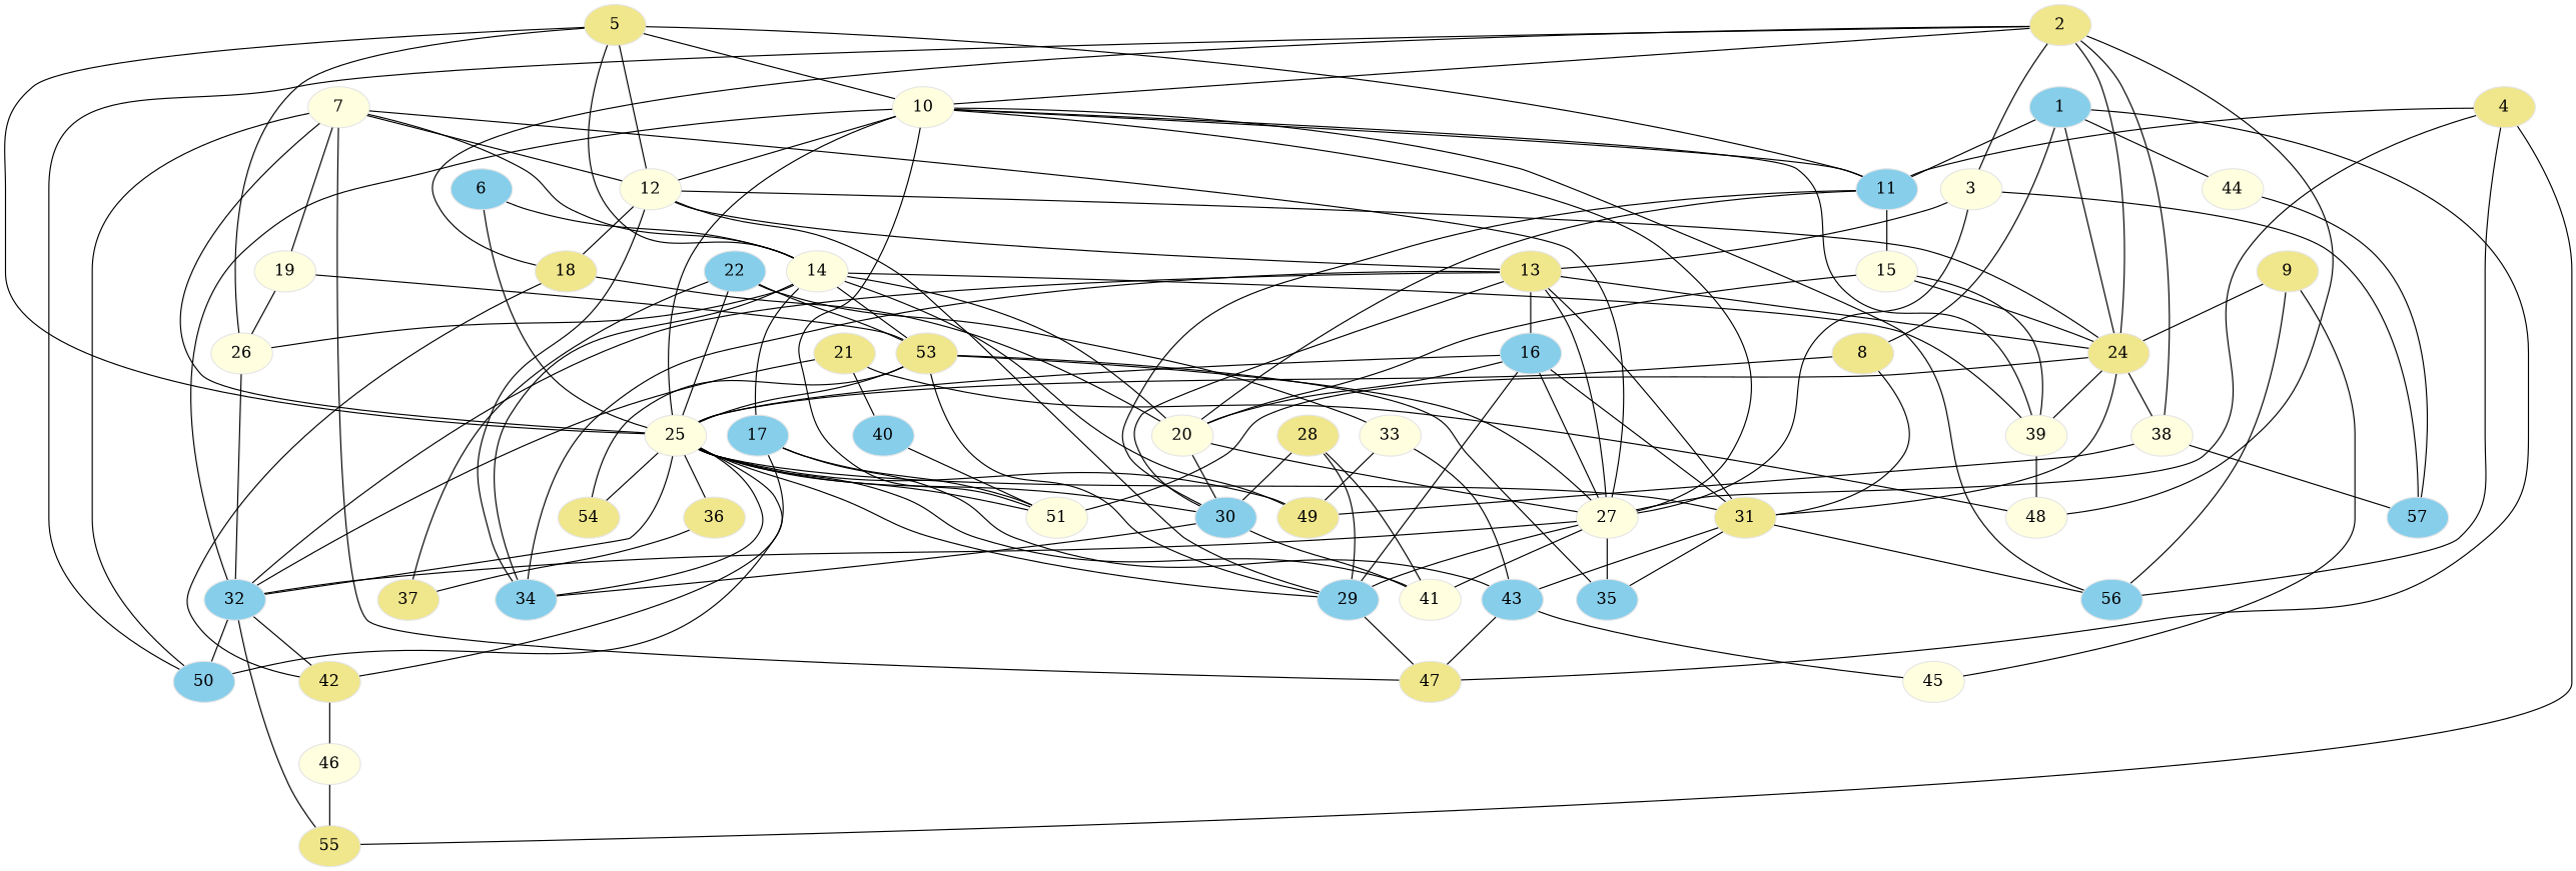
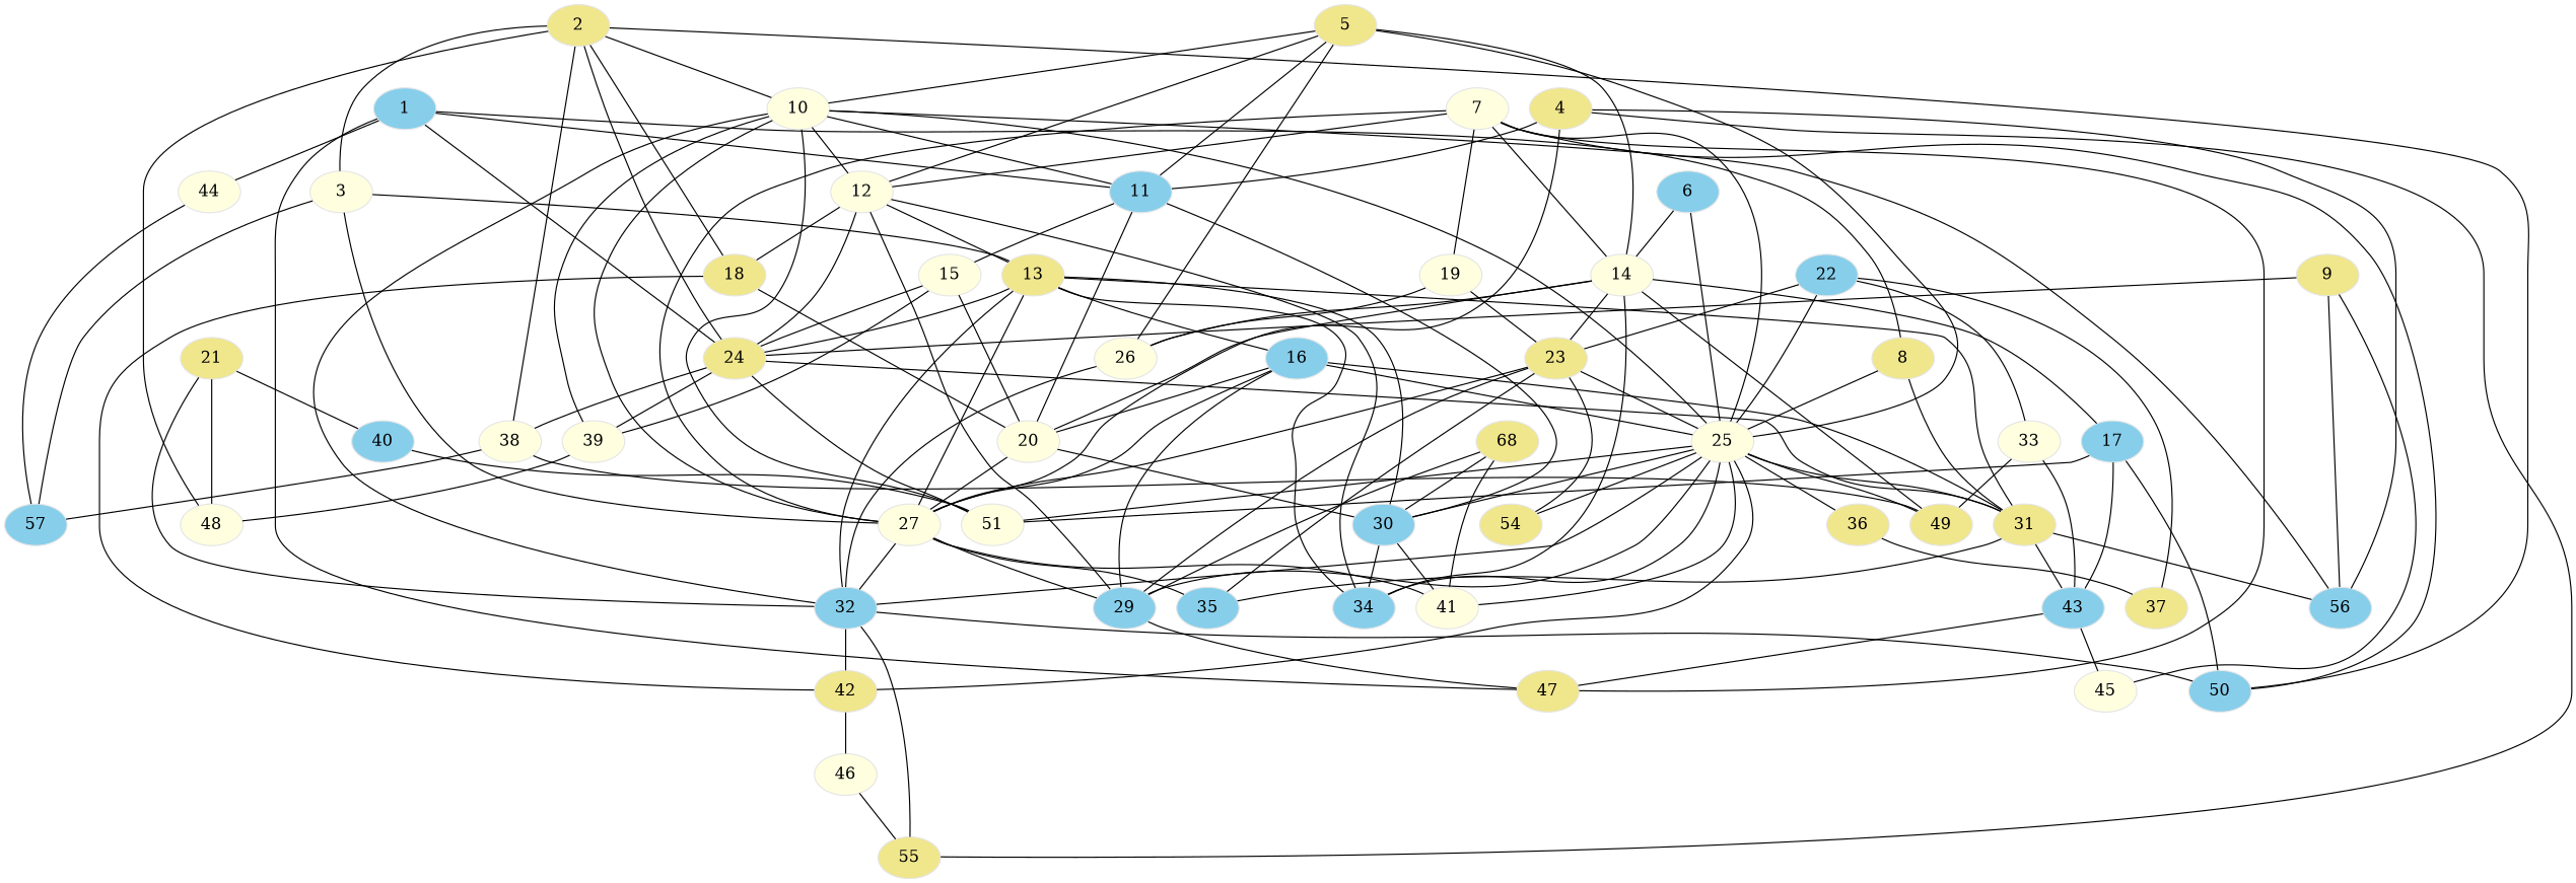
  graph {
    node [color=gray90 fillcolor=lightyellow style=filled]
    edge [weight=1.0]
    1 [fillcolor=skyblue]
    8 [fillcolor=khaki]
    11 [fillcolor=skyblue]
    24 [fillcolor=khaki]
    44
    47 [fillcolor=khaki]
    25
    31 [fillcolor=khaki]
    15
    20
    30 [fillcolor=skyblue]
    38
    39
    51
    57 [fillcolor=skyblue]
    2 [fillcolor=khaki]
    3
    10
    18 [fillcolor=khaki]
    48
    50 [fillcolor=skyblue]
    13 [fillcolor=khaki]
    27
    56 [fillcolor=skyblue]
    12
    32 [fillcolor=skyblue]
    42 [fillcolor=khaki]
    49 [fillcolor=khaki]
    34 [fillcolor=skyblue]
    16 [fillcolor=skyblue]
    29 [fillcolor=skyblue]
    35 [fillcolor=skyblue]
    41
    4 [fillcolor=khaki]
    55 [fillcolor=khaki]
    5 [fillcolor=khaki]
    14
    26
    17 [fillcolor=skyblue]
-   23 [fillcolor=khaki label=53]
+   23 [fillcolor=khaki]
    54 [fillcolor=khaki]
    36 [fillcolor=khaki]
    6 [fillcolor=skyblue]
    7
    19
    43 [fillcolor=skyblue]
    9 [fillcolor=khaki]
    45
    46
    21 [fillcolor=khaki]
    40 [fillcolor=skyblue]
    22 [fillcolor=skyblue]
    33
    37 [fillcolor=khaki]
-   28 [fillcolor=khaki]
+   28 [fillcolor=khaki label=68]
    1 -- 8
    1 -- 11
    1 -- 24
    1 -- 44
    1 -- 47
    8 -- 25
    8 -- 31
    11 -- 15
    11 -- 20
    11 -- 30
    24 -- 31
    24 -- 38
    24 -- 39
    24 -- 51
    44 -- 57
    25 -- 31
    25 -- 30
    25 -- 51
    25 -- 32
    25 -- 42
    25 -- 49
    25 -- 34
    25 -- 29
    25 -- 41
    25 -- 54 [weight=2.0]
    25 -- 36 [weight=2.0]
    31 -- 56
    31 -- 35
    31 -- 43
    15 -- 24
    15 -- 20
    15 -- 39
    20 -- 30
    20 -- 27
    30 -- 34
    30 -- 41
    38 -- 57
    38 -- 49
    39 -- 48
    2 -- 24 [weight=3.0]
    2 -- 38
    2 -- 3
    2 -- 10 [weight=2.0]
    2 -- 18
    2 -- 48
    2 -- 50
    3 -- 57
    3 -- 13
    3 -- 27
    10 -- 11
    10 -- 25 [weight=2.0]
    10 -- 39
    10 -- 51
    10 -- 27
    10 -- 56
    10 -- 12
    10 -- 32 [weight=2.0]
    18 -- 20
    18 -- 42
    13 -- 24
    13 -- 31
    13 -- 30
    13 -- 27
    13 -- 32
    13 -- 34
    13 -- 16
    27 -- 32
    27 -- 29
    27 -- 35
    27 -- 41
    12 -- 24
    12 -- 18 [weight=4.0]
    12 -- 13
    12 -- 34
    12 -- 29
    32 -- 50 [weight=2.0]
    32 -- 42
    32 -- 55
    42 -- 46
    16 -- 25 [weight=2.0]
    16 -- 31
    16 -- 20
    16 -- 27 [weight=3.0]
    16 -- 29
    29 -- 47
    4 -- 11
    4 -- 27
    4 -- 56
    4 -- 55
    5 -- 11
    5 -- 25
    5 -- 10
    5 -- 12
    5 -- 14
    5 -- 26
    14 -- 20
-   14 -- 39
    14 -- 49
    14 -- 34
    14 -- 26
    14 -- 17
    14 -- 23
    26 -- 32 [weight=2.0]
    17 -- 51
    17 -- 50
    17 -- 43
    23 -- 25
    23 -- 27
    23 -- 29
    23 -- 35
    23 -- 54
    36 -- 37
    6 -- 25
    6 -- 14
    7 -- 47
    7 -- 25
    7 -- 50
    7 -- 27
    7 -- 12
    7 -- 14
    7 -- 19 [weight=2.0]
    19 -- 26
    19 -- 23 [weight=2.0]
    43 -- 47
    43 -- 45
    9 -- 24
    9 -- 56
    9 -- 45
    46 -- 55
    21 -- 48
    21 -- 32
    21 -- 40
    40 -- 51
    22 -- 25
    22 -- 23
    22 -- 33
    22 -- 37
    33 -- 49
    33 -- 43
    28 -- 30
    28 -- 29
    28 -- 41
  }
